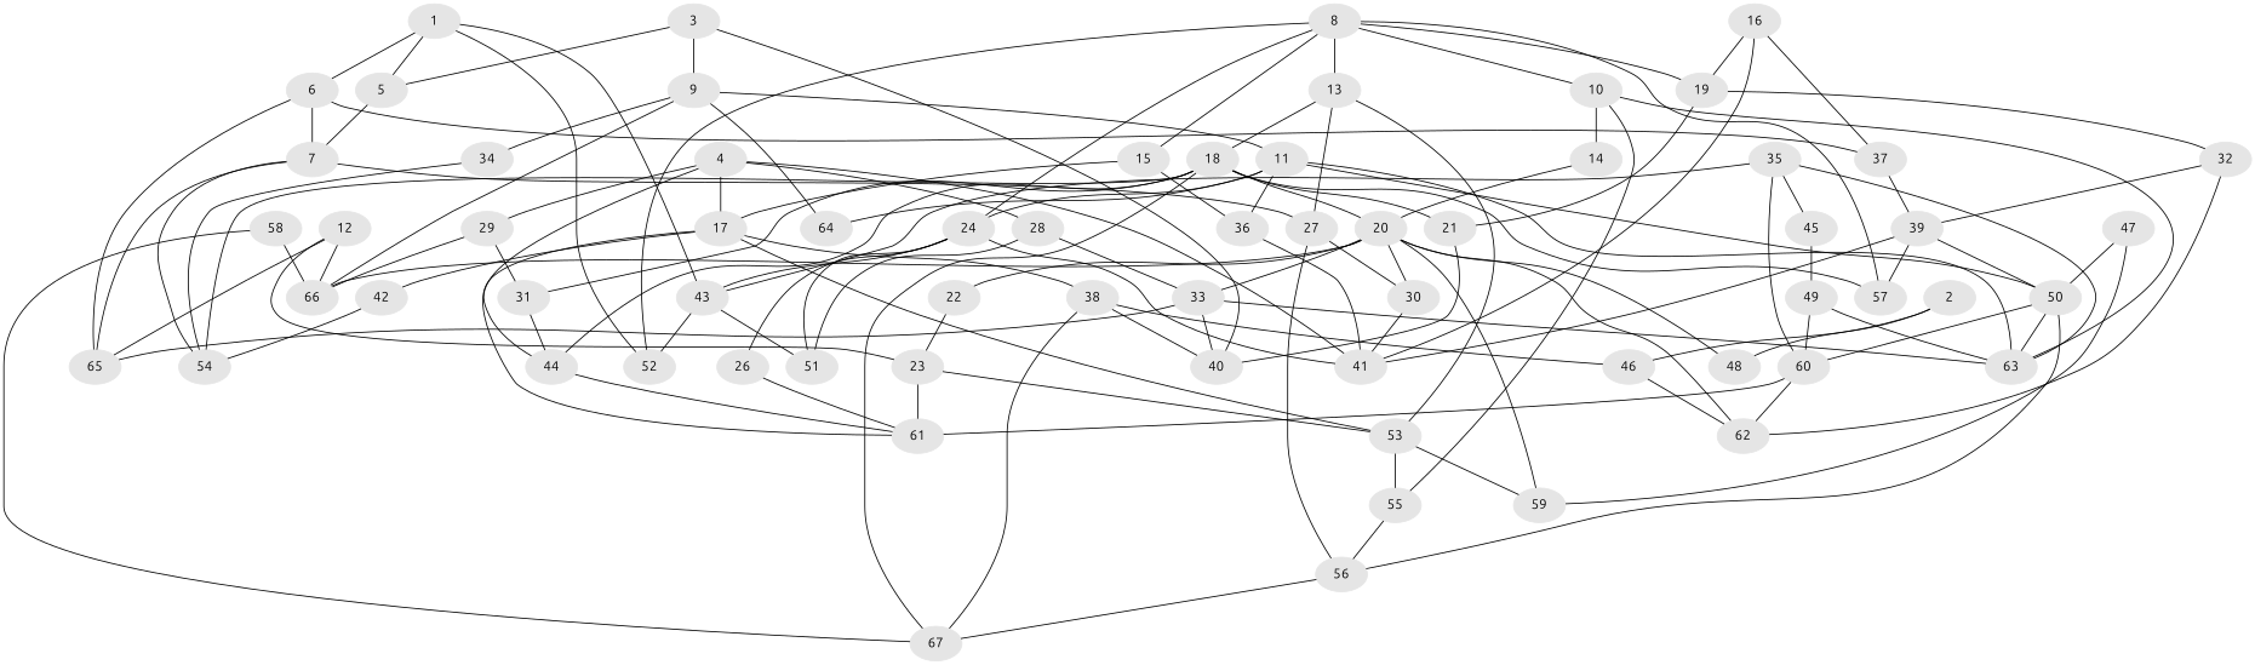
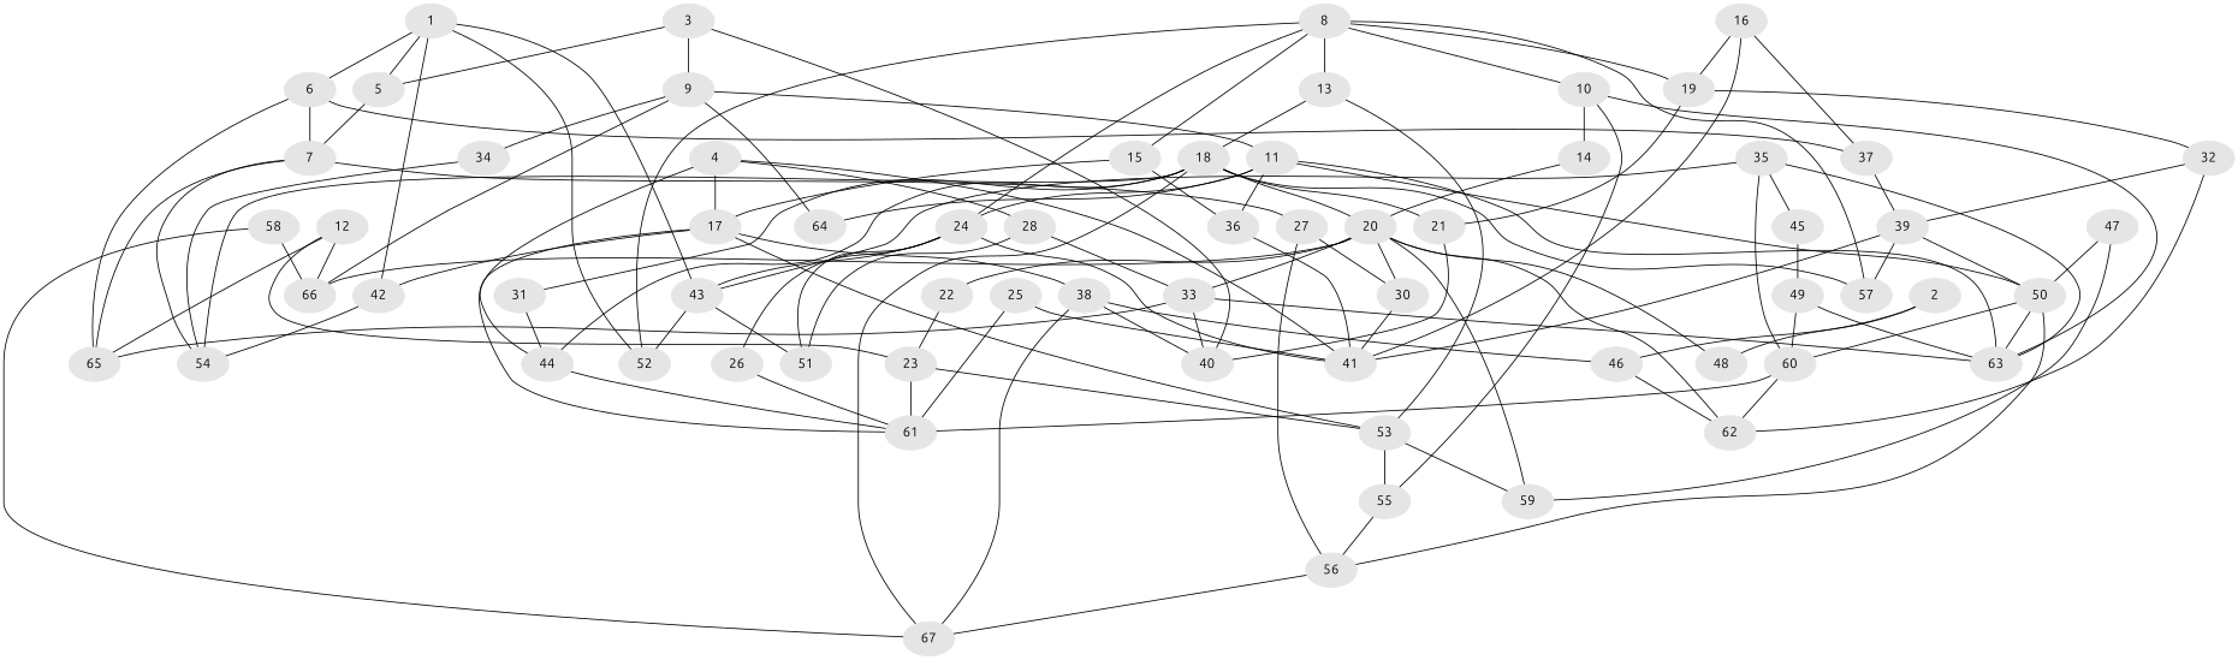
  graph {
    fontname=Ubuntu
    node [color=gray90 fontname=Ubuntu style=filled]
    edge [fontname=Ubuntu]
    1
    5
    6
    42
    43
    52
    7
    37
    65
    54
    51
    2
    46
    48
    62
    3
    9
    40
    11
    34
    64
    66
    4
    17
    28
-   29
    41
    44
    53
    38
    61
    33
    31
    27
    39
    30
    56
    8
    10
    13
    15
    19
    24
    57
    14
    55
    63
    18
    36
    21
    32
    26
    50
    20
+   25
    60
    12
    23
    67
    59
    22
    16
    35
    45
    49
    47
    58
    1 -- 5
    1 -- 6
+   1 -- 42
    1 -- 43
    1 -- 52
    5 -- 7
    6 -- 7
    6 -- 37
    6 -- 65
    42 -- 54
    43 -- 52
    43 -- 51
    7 -- 65
    7 -- 54
    7 -- 27
    37 -- 39
    2 -- 46
    2 -- 48
    46 -- 62
    3 -- 5
    3 -- 9
    3 -- 40
    9 -- 11
    9 -- 34
    9 -- 64
    9 -- 66
    11 -- 64
    11 -- 24
    11 -- 63
    11 -- 36
    11 -- 50
    34 -- 54
    4 -- 17
    4 -- 28
-   4 -- 29
    4 -- 41
    4 -- 44
    17 -- 42
    17 -- 53
    17 -- 38
    17 -- 61
    28 -- 51
    28 -- 33
-   29 -- 66
-   29 -- 31
    44 -- 61
    53 -- 55
    53 -- 59
    38 -- 46
    38 -- 40
    38 -- 67
    33 -- 65
    33 -- 40
    33 -- 63
    31 -- 44
    27 -- 30
    27 -- 56
    39 -- 41
    39 -- 57
    39 -- 50
    30 -- 41
    56 -- 67
    8 -- 52
    8 -- 10
    8 -- 13
    8 -- 15
    8 -- 19
    8 -- 24
    8 -- 57
    10 -- 14
    10 -- 55
    10 -- 63
    13 -- 53
-   13 -- 27
    13 -- 18
    15 -- 17
    15 -- 36
    19 -- 21
    19 -- 32
    24 -- 43
    24 -- 51
    24 -- 41
    24 -- 26
    14 -- 20
    55 -- 56
    18 -- 54
    18 -- 44
    18 -- 31
    18 -- 57
    18 -- 21
    18 -- 20
    18 -- 67
    36 -- 41
    21 -- 40
    32 -- 62
    32 -- 39
    26 -- 61
    50 -- 56
    50 -- 63
    50 -- 60
    20 -- 48
    20 -- 62
    20 -- 66
    20 -- 33
    20 -- 30
    20 -- 59
    20 -- 22
+   25 -- 41
+   25 -- 61
    60 -- 62
    60 -- 61
    12 -- 65
    12 -- 66
    12 -- 23
    23 -- 53
    23 -- 61
    22 -- 23
    16 -- 37
    16 -- 41
    16 -- 19
    35 -- 43
    35 -- 63
    35 -- 60
    35 -- 45
    45 -- 49
    49 -- 63
    49 -- 60
    47 -- 50
    47 -- 59
    58 -- 66
    58 -- 67
  }
